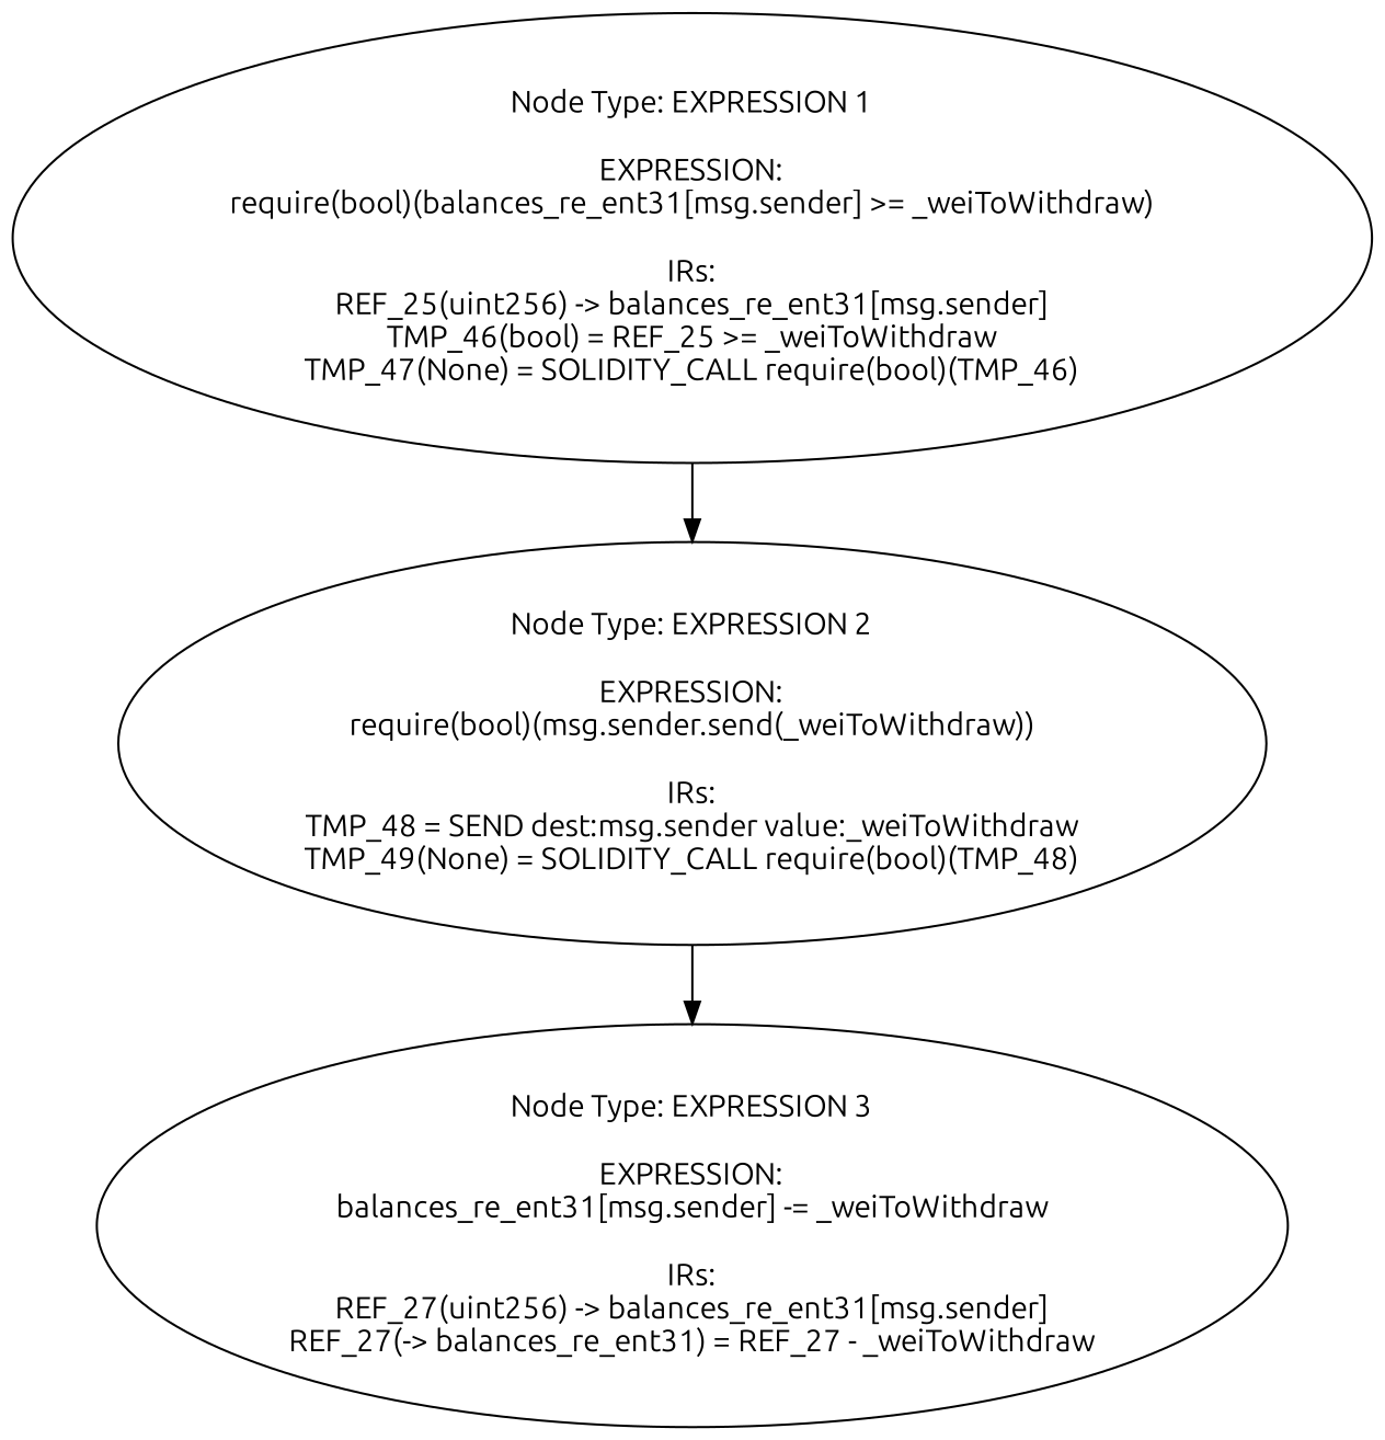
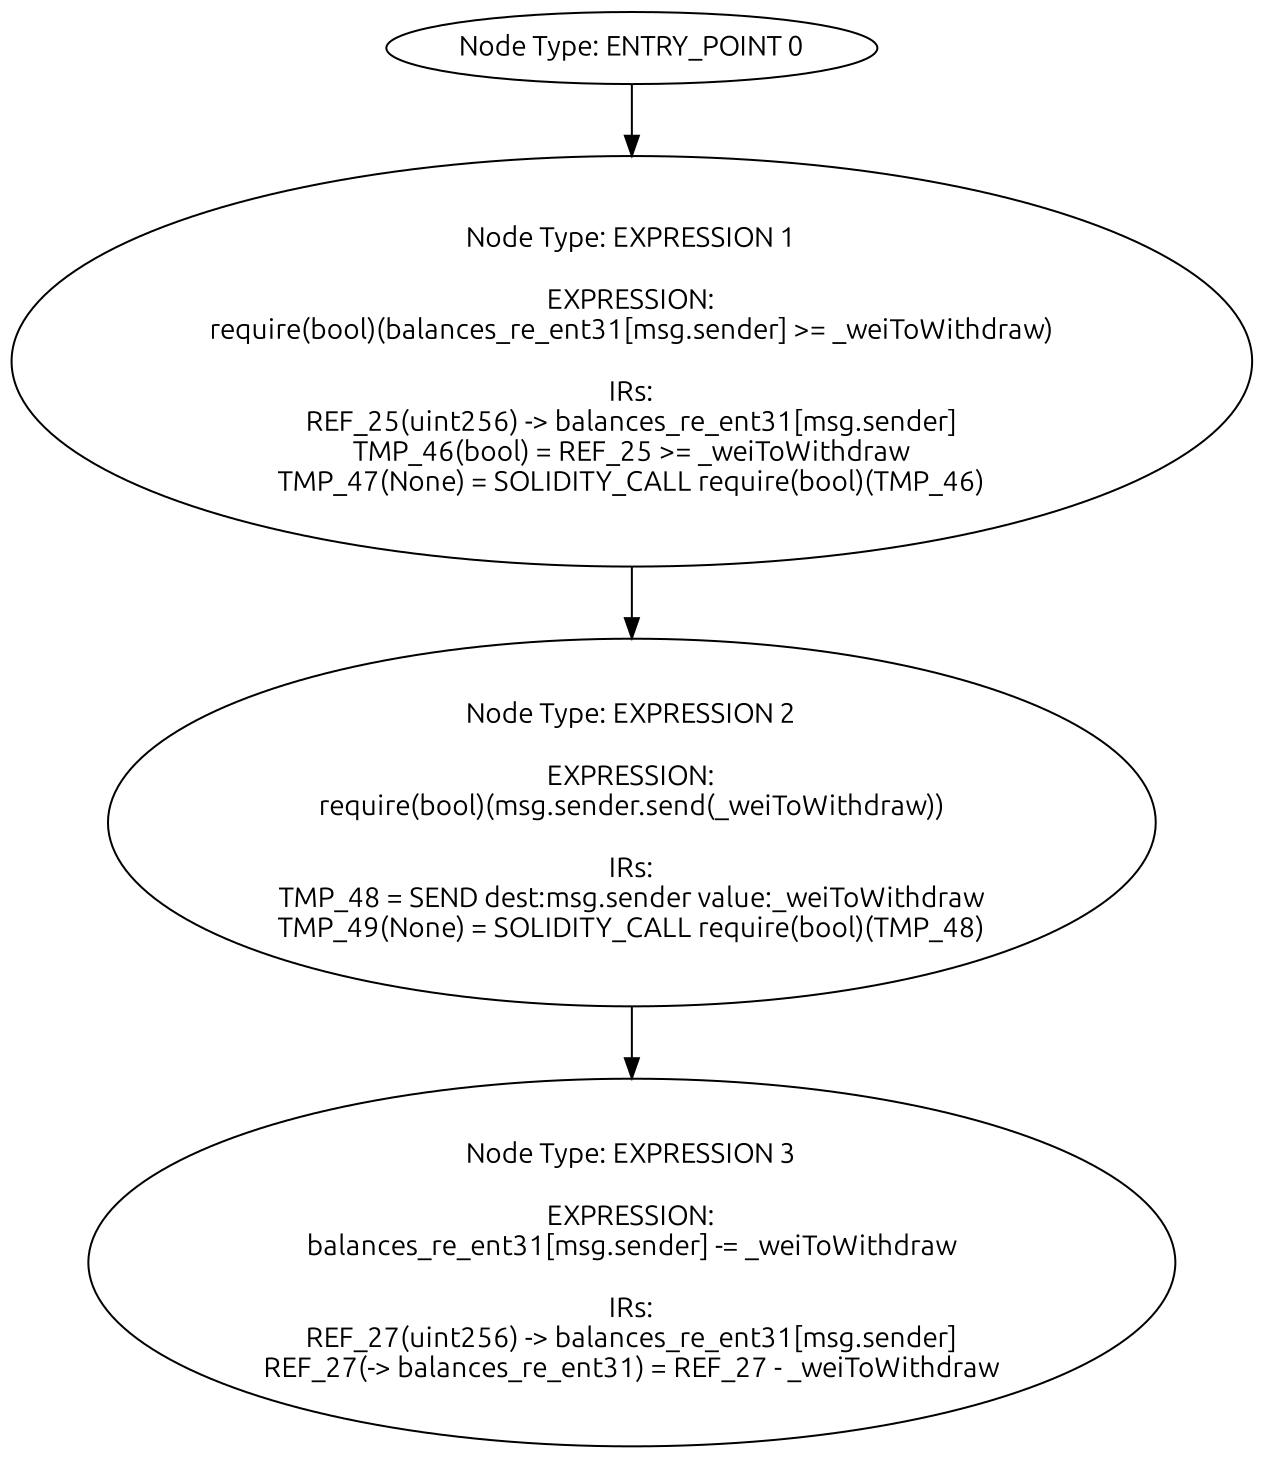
  digraph {
    fontname=Ubuntu
    node [fontname=Ubuntu]
    edge [fontname=Ubuntu]
+   n1 [label="Node Type: ENTRY_POINT 0\n"]
    n2 [label="Node Type: EXPRESSION 1\n\nEXPRESSION:\nrequire(bool)(balances_re_ent31[msg.sender] >= _weiToWithdraw)\n\nIRs:\nREF_25(uint256) -> balances_re_ent31[msg.sender]\nTMP_46(bool) = REF_25 >= _weiToWithdraw\nTMP_47(None) = SOLIDITY_CALL require(bool)(TMP_46)"]
    n3 [label="Node Type: EXPRESSION 2\n\nEXPRESSION:\nrequire(bool)(msg.sender.send(_weiToWithdraw))\n\nIRs:\nTMP_48 = SEND dest:msg.sender value:_weiToWithdraw\nTMP_49(None) = SOLIDITY_CALL require(bool)(TMP_48)"]
    n4 [label="Node Type: EXPRESSION 3\n\nEXPRESSION:\nbalances_re_ent31[msg.sender] -= _weiToWithdraw\n\nIRs:\nREF_27(uint256) -> balances_re_ent31[msg.sender]\nREF_27(-> balances_re_ent31) = REF_27 - _weiToWithdraw"]
+   n1 -> n2
    n2 -> n3
    n3 -> n4
  }
